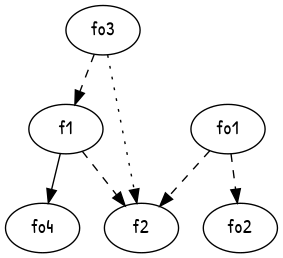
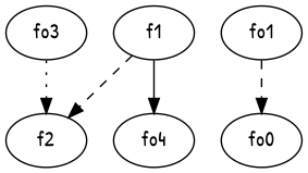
  strict digraph {
    fontname="Patrick Hand"
    node [fontname="Patrick Hand"]
    edge [fontname="Patrick Hand" style=dashed weight=2]
    f1
    f2
    fo4
    fo3
    fo1
-   fo2
+   fo2 [label=fo0]
    f1 -> f2
    f1 -> fo4 [style=solid]
-   fo3 -> f1
    fo3 -> f2 [style=dotted]
-   fo1 -> f2
    fo1 -> fo2
  }
